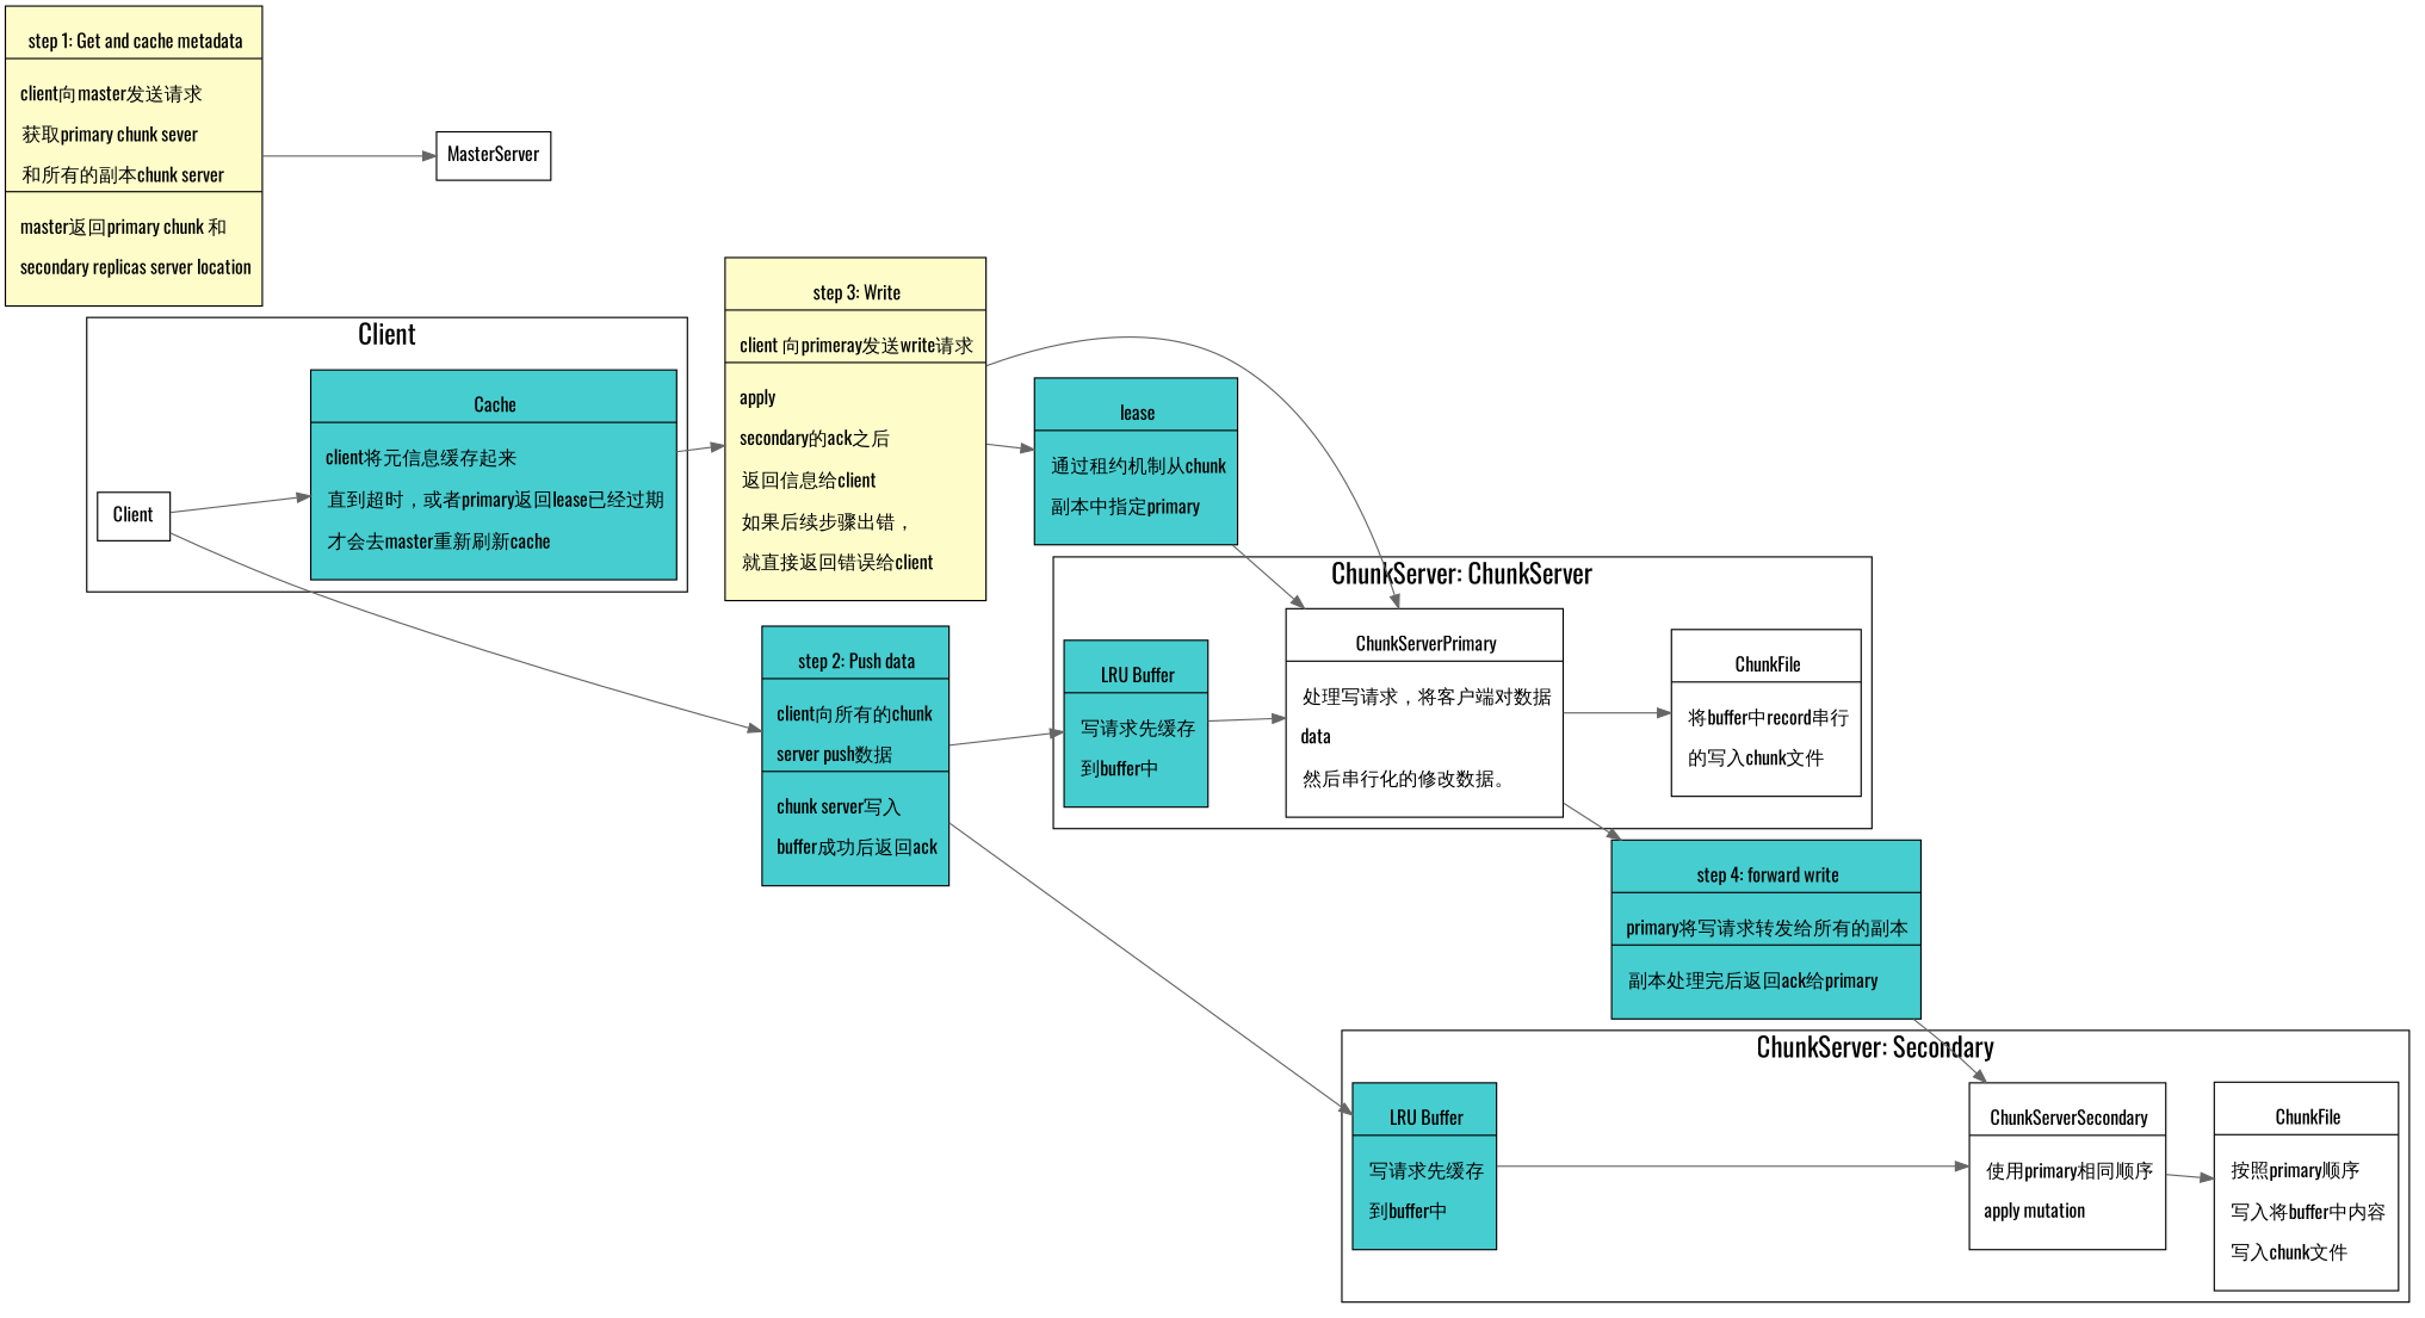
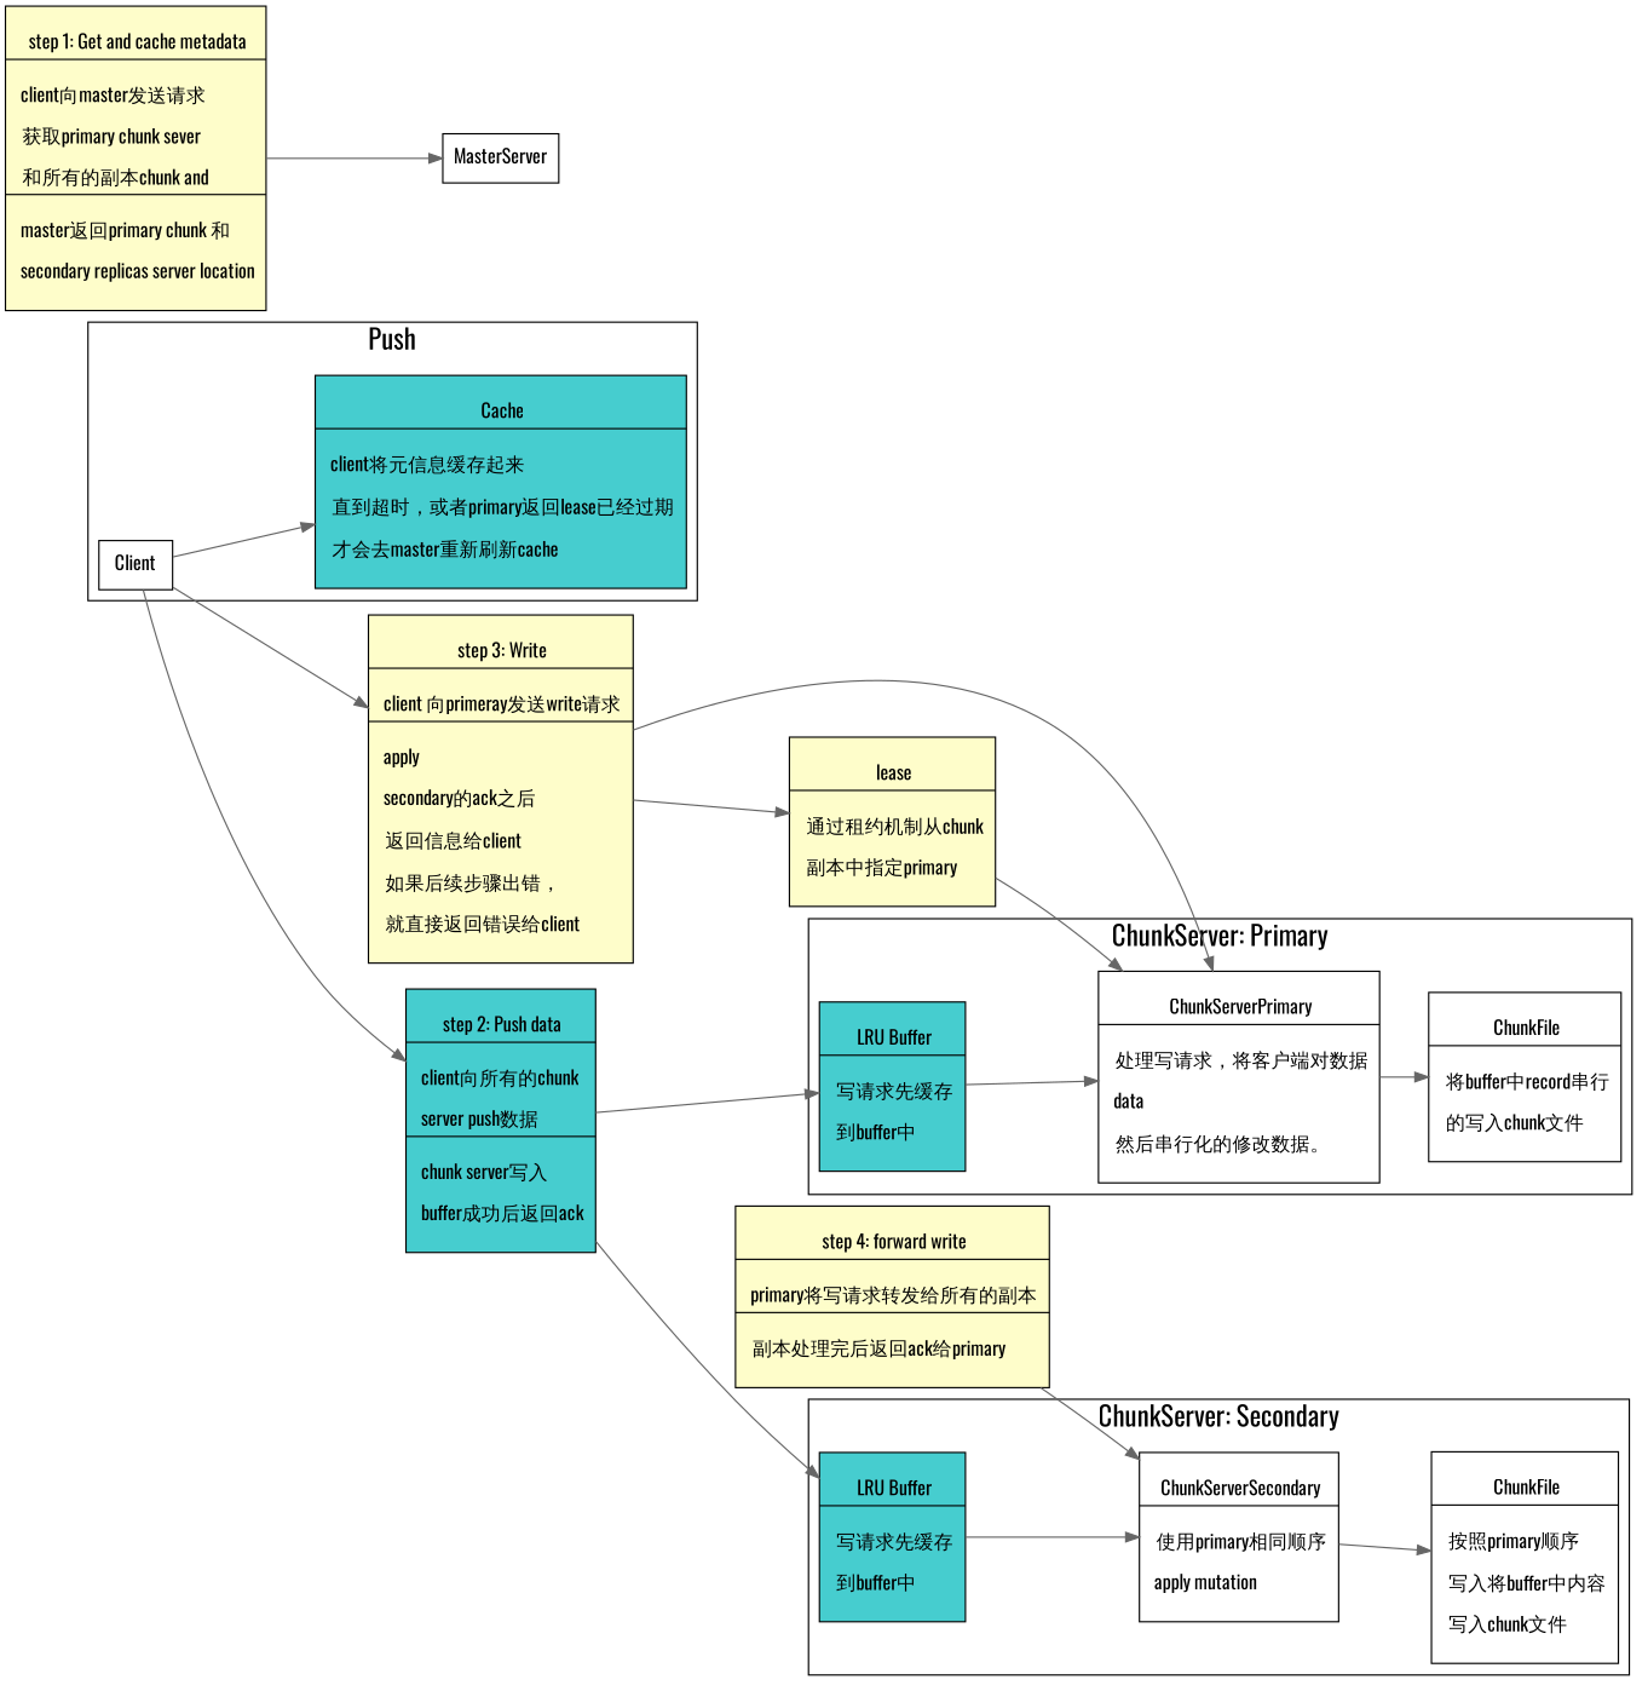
  digraph {
    fontname=Oswald
    newrank=true
    rankdir=LR
    node [fontname=Oswald shape=record style=filled]
    edge [color=gray40 fontname=Oswald]
    n1 [fillcolor="#46cdcf" label="{{\n        Cache|\n        client将元信息缓存起来\l\n        直到超时，或者primary返回lease已经过期\l\n        才会去master重新刷新cache\l\n      }}"]
    Client [shape=box style=""]
    n3 [label="{{\n        ChunkServerPrimary|\n        处理写请求，将客户端对数据\l \n        data\l\n        然后串行化的修改数据。\l\n      }}" style=""]
    n4 [label="{{\n        ChunkFile|\n        将buffer中record串行\l \n        的写入chunk文件\l\n      }}" style=""]
    n5 [fillcolor="#46cdcf" label="{{\n        LRU Buffer|\n        写请求先缓存\l \n        到buffer中\l\n      }}"]
    n6 [fillcolor="#46cdcf" label="{{\n        LRU Buffer|\n        写请求先缓存\l \n        到buffer中\l\n      }}"]
    n7 [label="{{\n        ChunkServerSecondary|\n        使用primary相同顺序\l \n        apply mutation\l\n      }}" style=""]
    n8 [label="{{\n        ChunkFile|\n        按照primary顺序\l\n        写入将buffer中内容\l \n        写入chunk文件\l\n      }}" style=""]
    n9 [fillcolor="#46cdcf" label="{{\n      step 2: Push data|\n      client向所有的chunk\l \n      server push数据\l|\n      chunk server写入\l \n      buffer成功后返回ack\l\n    }}"]
    n10 [fillcolor="#fefdca" label="{{\n      step 3: Write|\n      client 向primeray发送write请求\l|\n      apply\l \n      secondary的ack之后\l\n      返回信息给client\l\n      如果后续步骤出错，\l \n      就直接返回错误给client\l\n    }}"]
-   n11 [fillcolor="#46cdcf" label="{{\n      step 4: forward write|\n      primary将写请求转发给所有的副本\l|\n      副本处理完后返回ack给primary\l\n    }}"]
-   n12 [fillcolor="#fefdca" label="{{\n      step 1: Get and cache metadata|\n      client向master发送请求\l \n      获取primary chunk sever\l \n      和所有的副本chunk server\l|\n      master返回primary chunk 和\l \n      secondary replicas server location\l\n    }}"]
+   n11 [fillcolor="#fefdca" label="{{\n      step 4: forward write|\n      primary将写请求转发给所有的副本\l|\n      副本处理完后返回ack给primary\l\n    }}"]
+   n12 [fillcolor="#fefdca" label="{{\n      step 1: Get and cache metadata|\n      client向master发送请求\l \n      获取primary chunk sever\l \n      和所有的副本chunk and\l|\n      master返回primary chunk 和\l \n      secondary replicas server location\l\n    }}"]
    MasterServer [shape=box style=""]
-   n14 [fillcolor="#46cdcf" label="{{\n      lease|\n      通过租约机制从chunk\l \n      副本中指定primary\l\n    }}"]
+   n14 [fillcolor="#fefdca" label="{{\n      lease|\n      通过租约机制从chunk\l \n      副本中指定primary\l\n    }}"]
    subgraph cluster_1 {
      fontsize=20
-     label=Client
+     label=Push
      n1
      Client
    }
    subgraph cluster_2 {
      fontsize=20
-     label="ChunkServer: ChunkServer"
+     label="ChunkServer: Primary"
      n3
      n4
      n5
    }
    subgraph cluster_3 {
      fontsize=20
      label="ChunkServer: Secondary"
      n6
      n7
      n8
    }
    Client -> n1
    Client -> n9
-   n1 -> n10
+   Client -> n10
    n3 -> n4
-   n3 -> n11
    n5 -> n3
    n6 -> n7
    n7 -> n8
    n9 -> n5
    n9 -> n6
    n10 -> n3
    n10 -> n14
    n11 -> n7
    n12 -> MasterServer
    n14 -> n3
  }
